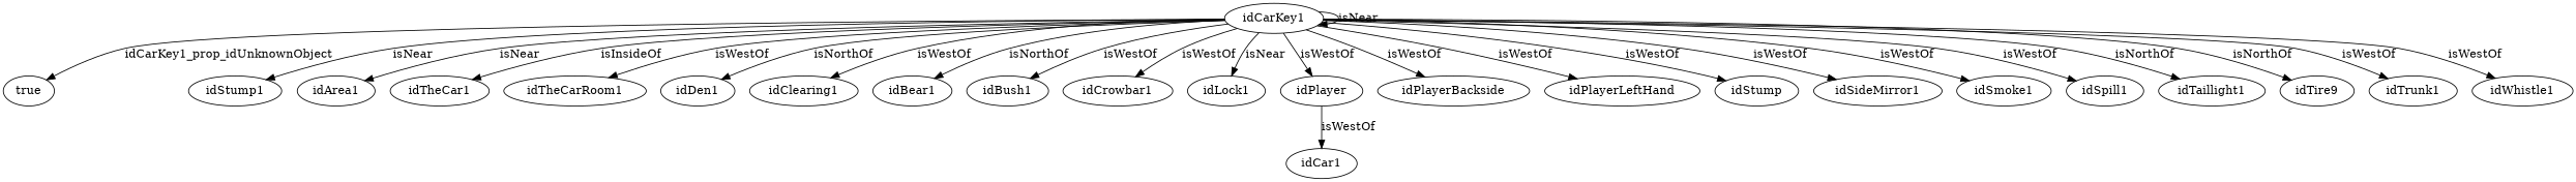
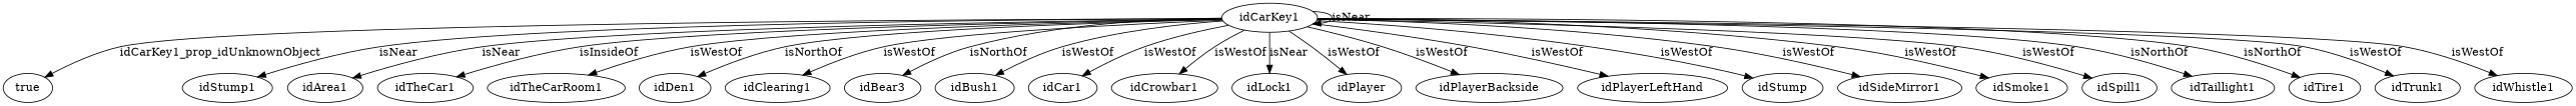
  digraph {
    node [node_type=entity_node]
    edge [edge_type=relationship]
    idCarKey1
    true [node_type=property_node]
    idStump1
    idArea1
    idTheCar1
    idTheCarRoom1
    idDen1
    idClearing1
-   idBear1
+   idBear1 [label=idBear3]
    idBush1
    idCar1
    idCrowbar1
    idLock1
    idPlayer
    idPlayerBackside
    idPlayerLeftHand
    n17 [label=idStump]
    idSideMirror1
    idSmoke1
    idSpill1
    idTaillight1
-   idTire1 [label=idTire9]
+   idTire1
    idTrunk1
    idWhistle1
    idCarKey1 -> idCarKey1 [label=isNear]
    idCarKey1 -> true [edge_type=property label=idCarKey1_prop_idUnknownObject]
    idCarKey1 -> idStump1 [label=isNear]
    idCarKey1 -> idArea1 [label=isNear]
    idCarKey1 -> idTheCar1 [label=isInsideOf]
    idCarKey1 -> idTheCarRoom1 [label=isWestOf]
    idCarKey1 -> idDen1 [label=isNorthOf]
    idCarKey1 -> idClearing1 [label=isWestOf]
    idCarKey1 -> idBear1 [label=isNorthOf]
    idCarKey1 -> idBush1 [label=isWestOf]
-   idPlayer -> idCar1 [label=isWestOf]
+   idCarKey1 -> idCar1 [label=isWestOf]
    idCarKey1 -> idCrowbar1 [label=isWestOf]
    idCarKey1 -> idLock1 [label=isNear]
    idCarKey1 -> idPlayer [label=isWestOf]
    idCarKey1 -> idPlayerBackside [label=isWestOf]
    idCarKey1 -> idPlayerLeftHand [label=isWestOf]
    idCarKey1 -> n17 [label=isWestOf]
    idCarKey1 -> idSideMirror1 [label=isWestOf]
    idCarKey1 -> idSmoke1 [label=isWestOf]
    idCarKey1 -> idSpill1 [label=isWestOf]
    idCarKey1 -> idTaillight1 [label=isNorthOf]
    idCarKey1 -> idTire1 [label=isNorthOf]
    idCarKey1 -> idTrunk1 [label=isWestOf]
    idCarKey1 -> idWhistle1 [label=isWestOf]
  }
